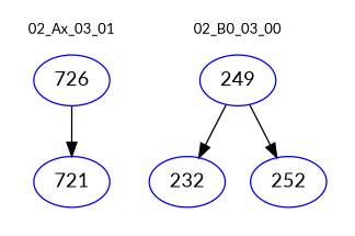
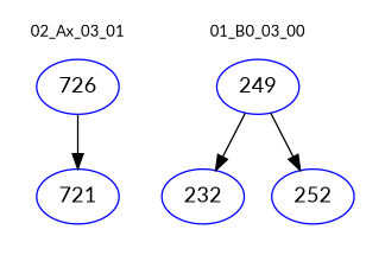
  digraph {
    fontname=Lato
    node [color=blue fontname=Lato]
    edge [color=black fontname=Lato]
    n1 [label=726]
    n2 [label=721]
    n3 [label=249]
    n4 [label=232]
    n5 [label=252]
    subgraph cluster_1 {
      color=white
      fontsize=10
      label="02_Ax_03_01"
      n1
      n2
    }
    subgraph cluster_2 {
      color=white
      fontsize=10
-     label="02_B0_03_00"
+     label="01_B0_03_00"
      n3
      n4
      n5
    }
    n1 -> n2
    n3 -> n4
    n3 -> n5
  }
